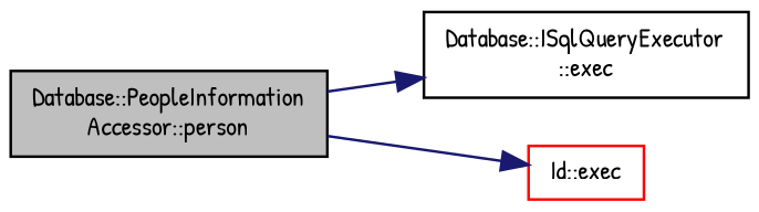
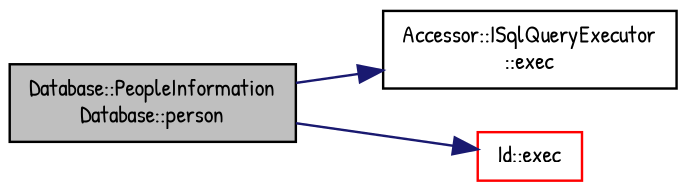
  digraph {
    fontname="Patrick Hand"
    rankdir=LR
    node [color=black fillcolor=white fontname="Patrick Hand" fontsize=10 shape=record style=filled]
    edge [color=midnightblue fontname="Patrick Hand" fontsize=10 labelfontname=Helvetica labelfontsize=10 style=solid]
-   n1 [fillcolor=grey75 fontcolor=black height=0.2 label="Database::PeopleInformation\lAccessor::person" width=0.4]
-   n2 [height=0.2 label="Database::ISqlQueryExecutor\l::exec" width=0.4]
+   n1 [fillcolor=grey75 fontcolor=black height=0.2 label="Database::PeopleInformation\lDatabase::person" width=0.4]
+   n2 [height=0.2 label="Accessor::ISqlQueryExecutor\l::exec" width=0.4]
    n3 [color=red height=0.2 label="Id::exec" width=0.4]
    n1 -> n2
    n1 -> n3
  }
